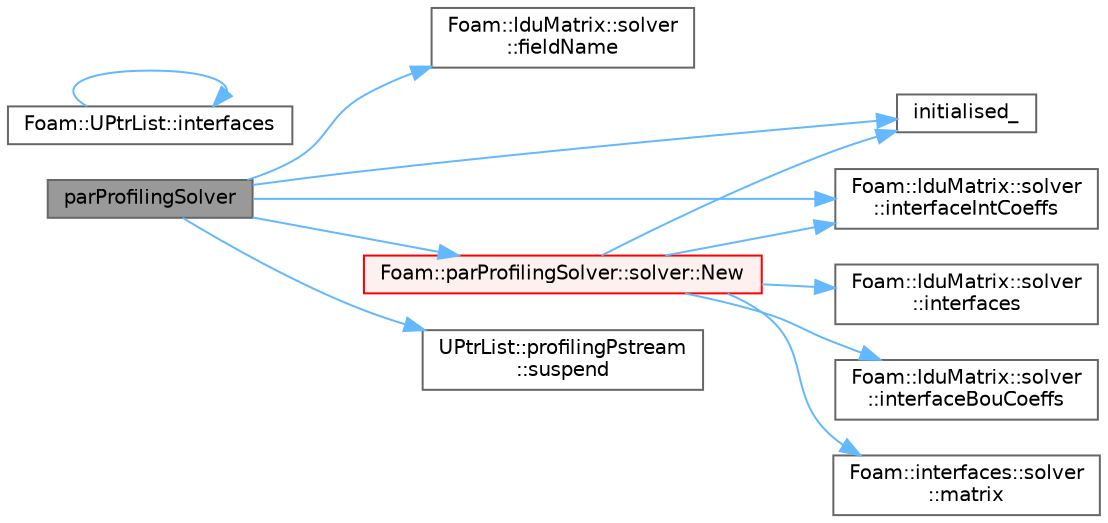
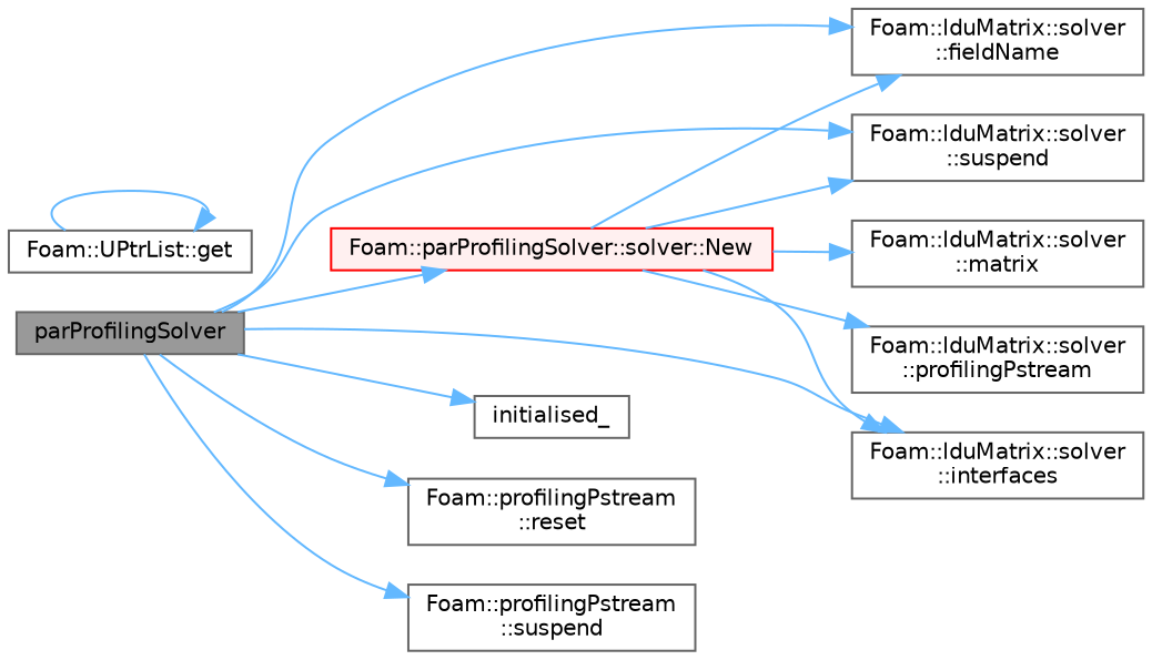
  digraph {
    rankdir=LR
    node [color=grey40 fillcolor=white fontname=Helvetica fontsize=10 shape=box style=filled]
    edge [color=steelblue1 fontname=Helvetica fontsize=10 labelfontname=Helvetica labelfontsize=10 style=solid]
    n1 [color=gray40 fillcolor=grey60 fontcolor=black height=0.2 label=parProfilingSolver width=0.4]
    n2 [height=0.2 label="Foam::lduMatrix::solver\l::fieldName" width=0.4]
    n3 [height=0.2 label=initialised_ width=0.4]
-   n4 [height=0.2 label="Foam::lduMatrix::solver\l::interfaceIntCoeffs" width=0.4]
+   n4 [height=0.2 label="Foam::lduMatrix::solver\l::suspend" width=0.4]
    n5 [height=0.2 label="Foam::lduMatrix::solver\l::interfaces" width=0.4]
    n6 [color=red fillcolor="#FFF0F0" height=0.2 label="Foam::parProfilingSolver::solver::New" width=0.4]
-   n8 [height=0.2 label="UPtrList::profilingPstream\l::suspend" width=0.4]
-   n9 [height=0.2 label="Foam::UPtrList::interfaces" width=0.4]
-   n10 [height=0.2 label="Foam::lduMatrix::solver\l::interfaceBouCoeffs" width=0.4]
-   n11 [height=0.2 label="Foam::interfaces::solver\l::matrix" width=0.4]
+   n7 [height=0.2 label="Foam::profilingPstream\l::reset" width=0.4]
+   n8 [height=0.2 label="Foam::profilingPstream\l::suspend" width=0.4]
+   n9 [height=0.2 label="Foam::UPtrList::get" width=0.4]
+   n10 [height=0.2 label="Foam::lduMatrix::solver\l::profilingPstream" width=0.4]
+   n11 [height=0.2 label="Foam::lduMatrix::solver\l::matrix" width=0.4]
    n1 -> n2
    n1 -> n3
    n1 -> n4
+   n1 -> n5
    n1 -> n6
+   n1 -> n7
    n1 -> n8
-   n6 -> n3
+   n6 -> n2
    n6 -> n4
    n6 -> n5
    n6 -> n10
    n6 -> n11
    n9 -> n9
  }
